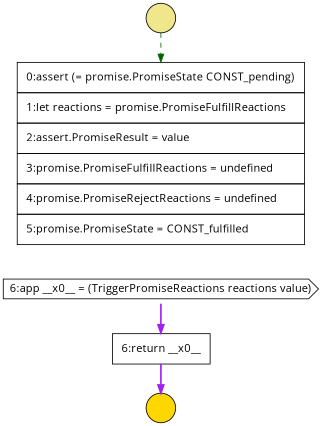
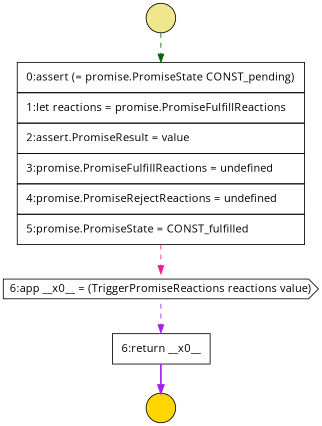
  digraph {
    fontname="Open Sans"
    node [color=black fillcolor=white fontname="Open Sans" shape=circle style=filled]
    edge [color=purple fontname="Open Sans" style=bold]
    n1 [fillcolor=gold label=" "]
    n2 [label=<<font color="black">     <table border="0" cellborder="1" cellspacing="0" cellpadding="10">       <tr><td align="left">6:return __x0__</td></tr>     </table>   </font>> margin=0 shape=none]
    n3 [fillcolor=khaki label=" "]
    n4 [label=<<font color="black">     <table border="0" cellborder="1" cellspacing="0" cellpadding="10">       <tr><td align="left">0:assert (= promise.PromiseState CONST_pending)</td></tr>       <tr><td align="left">1:let reactions = promise.PromiseFulfillReactions</td></tr>       <tr><td align="left">2:assert.PromiseResult = value</td></tr>       <tr><td align="left">3:promise.PromiseFulfillReactions = undefined</td></tr>       <tr><td align="left">4:promise.PromiseRejectReactions = undefined</td></tr>       <tr><td align="left">5:promise.PromiseState = CONST_fulfilled</td></tr>     </table>   </font>> margin=0 shape=none]
    n5 [label=<<font color="black">6:app __x0__ = (TriggerPromiseReactions reactions value)</font>> shape=cds]
    n2 -> n1
    n3 -> n4 [color=darkgreen style=dashed]
-   n5 -> n2
+   n4 -> n5 [color=deeppink style=dashed]
+   n5 -> n2 [style=dashed]
  }
